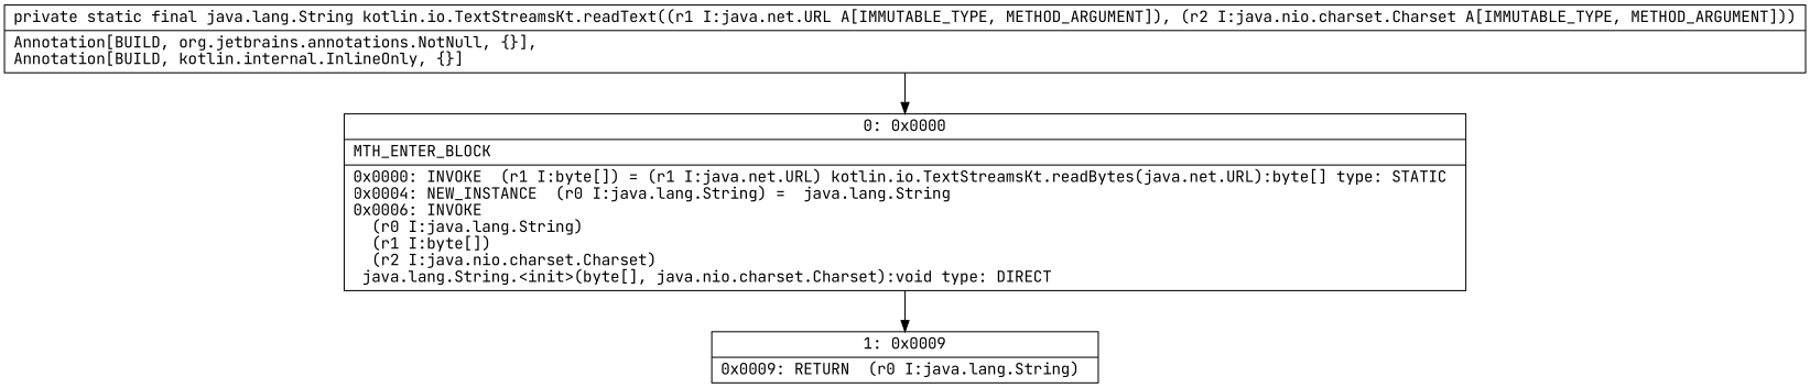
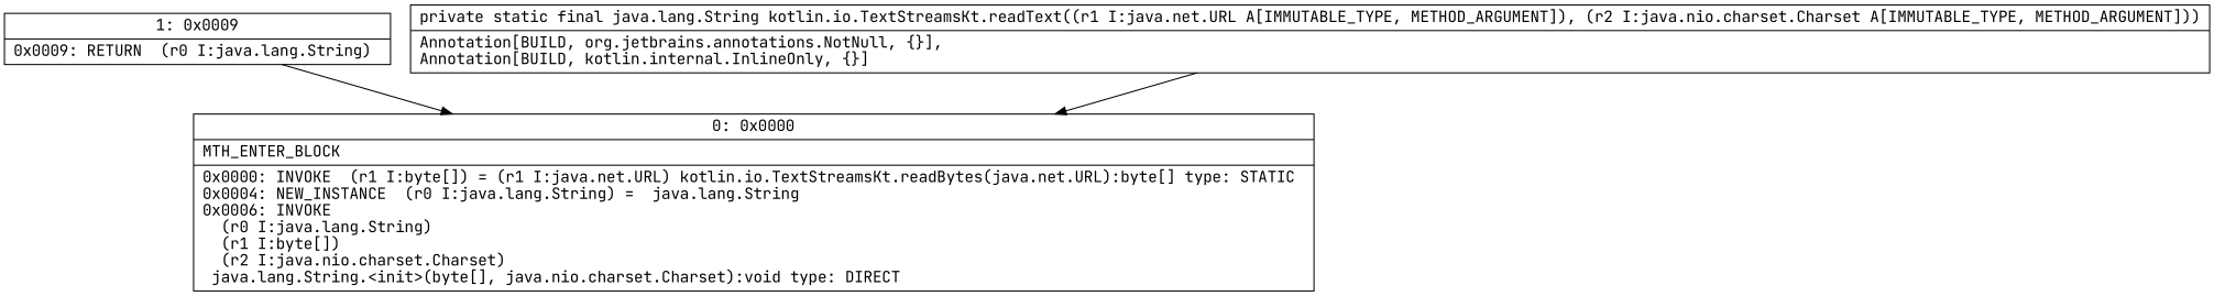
  digraph {
    fontname="JetBrains Mono"
    node [shape=record fontname="JetBrains Mono"]
    edge [fontname="JetBrains Mono"]
    n1 [label="{0\:\ 0x0000|MTH_ENTER_BLOCK\l|0x0000: INVOKE  (r1 I:byte[]) = (r1 I:java.net.URL) kotlin.io.TextStreamsKt.readBytes(java.net.URL):byte[] type: STATIC \l0x0004: NEW_INSTANCE  (r0 I:java.lang.String) =  java.lang.String \l0x0006: INVOKE  \l  (r0 I:java.lang.String)\l  (r1 I:byte[])\l  (r2 I:java.nio.charset.Charset)\l java.lang.String.\<init\>(byte[], java.nio.charset.Charset):void type: DIRECT \l}"]
    n2 [label="{1\:\ 0x0009|0x0009: RETURN  (r0 I:java.lang.String) \l}"]
    n3 [label="{private static final java.lang.String kotlin.io.TextStreamsKt.readText((r1 I:java.net.URL A[IMMUTABLE_TYPE, METHOD_ARGUMENT]), (r2 I:java.nio.charset.Charset A[IMMUTABLE_TYPE, METHOD_ARGUMENT]))  | Annotation[BUILD, org.jetbrains.annotations.NotNull, \{\}], \lAnnotation[BUILD, kotlin.internal.InlineOnly, \{\}]\l}"]
-   n1 -> n2
+   n2 -> n1
    n3 -> n1
  }
